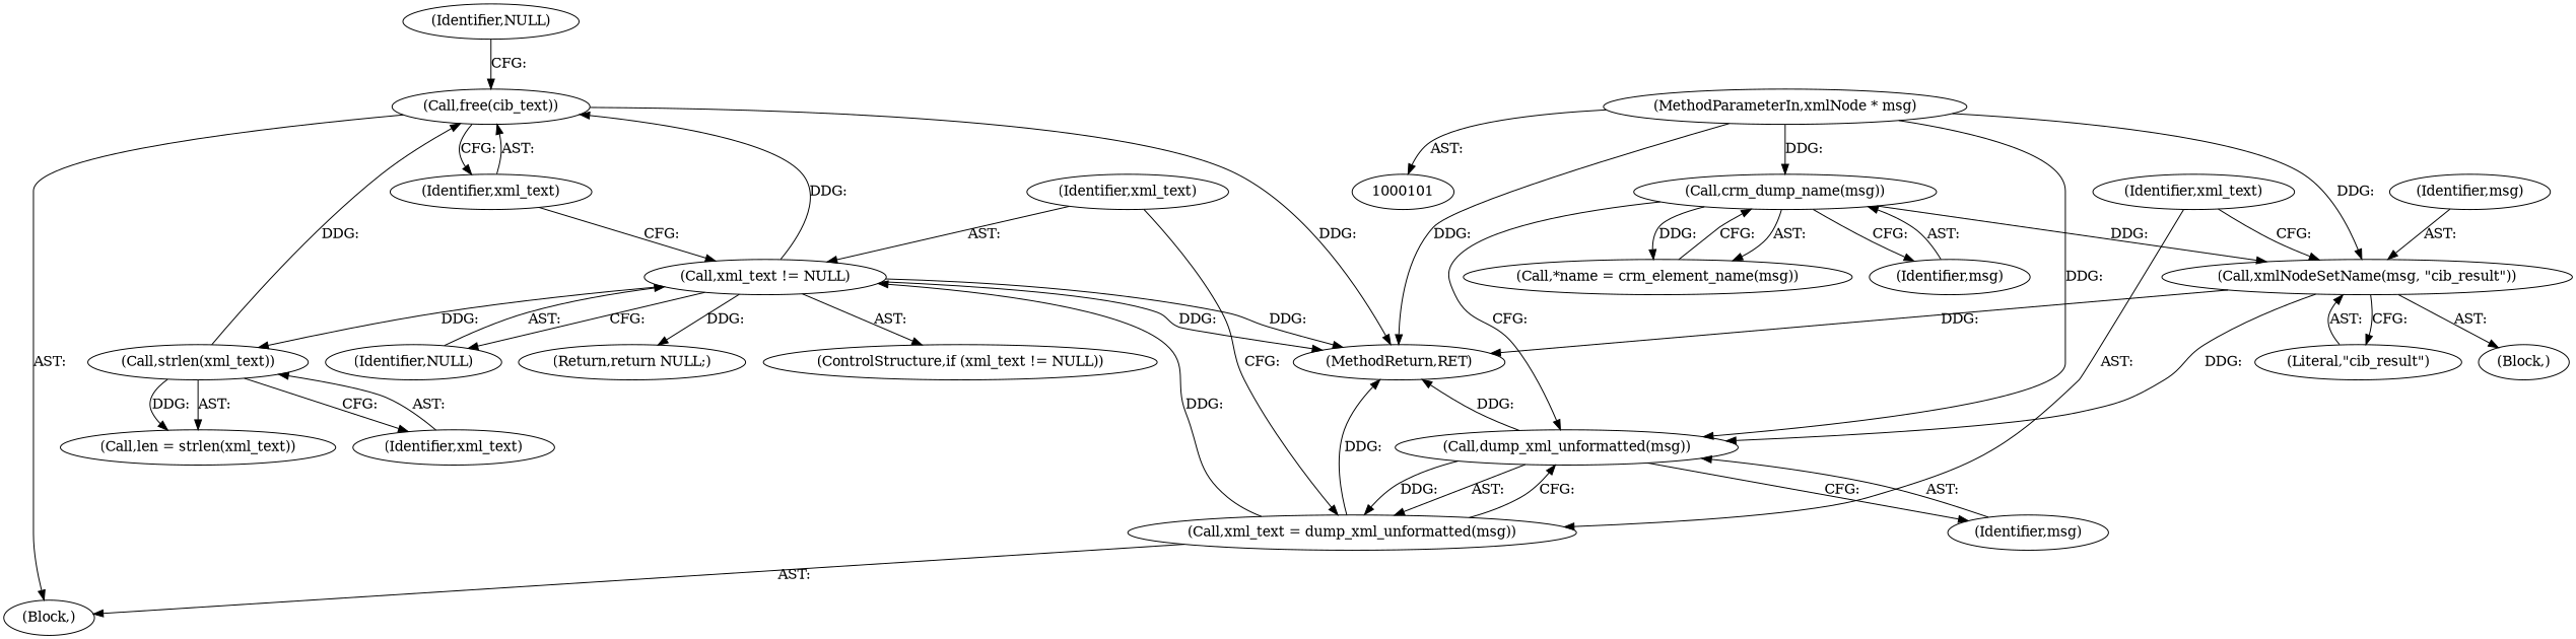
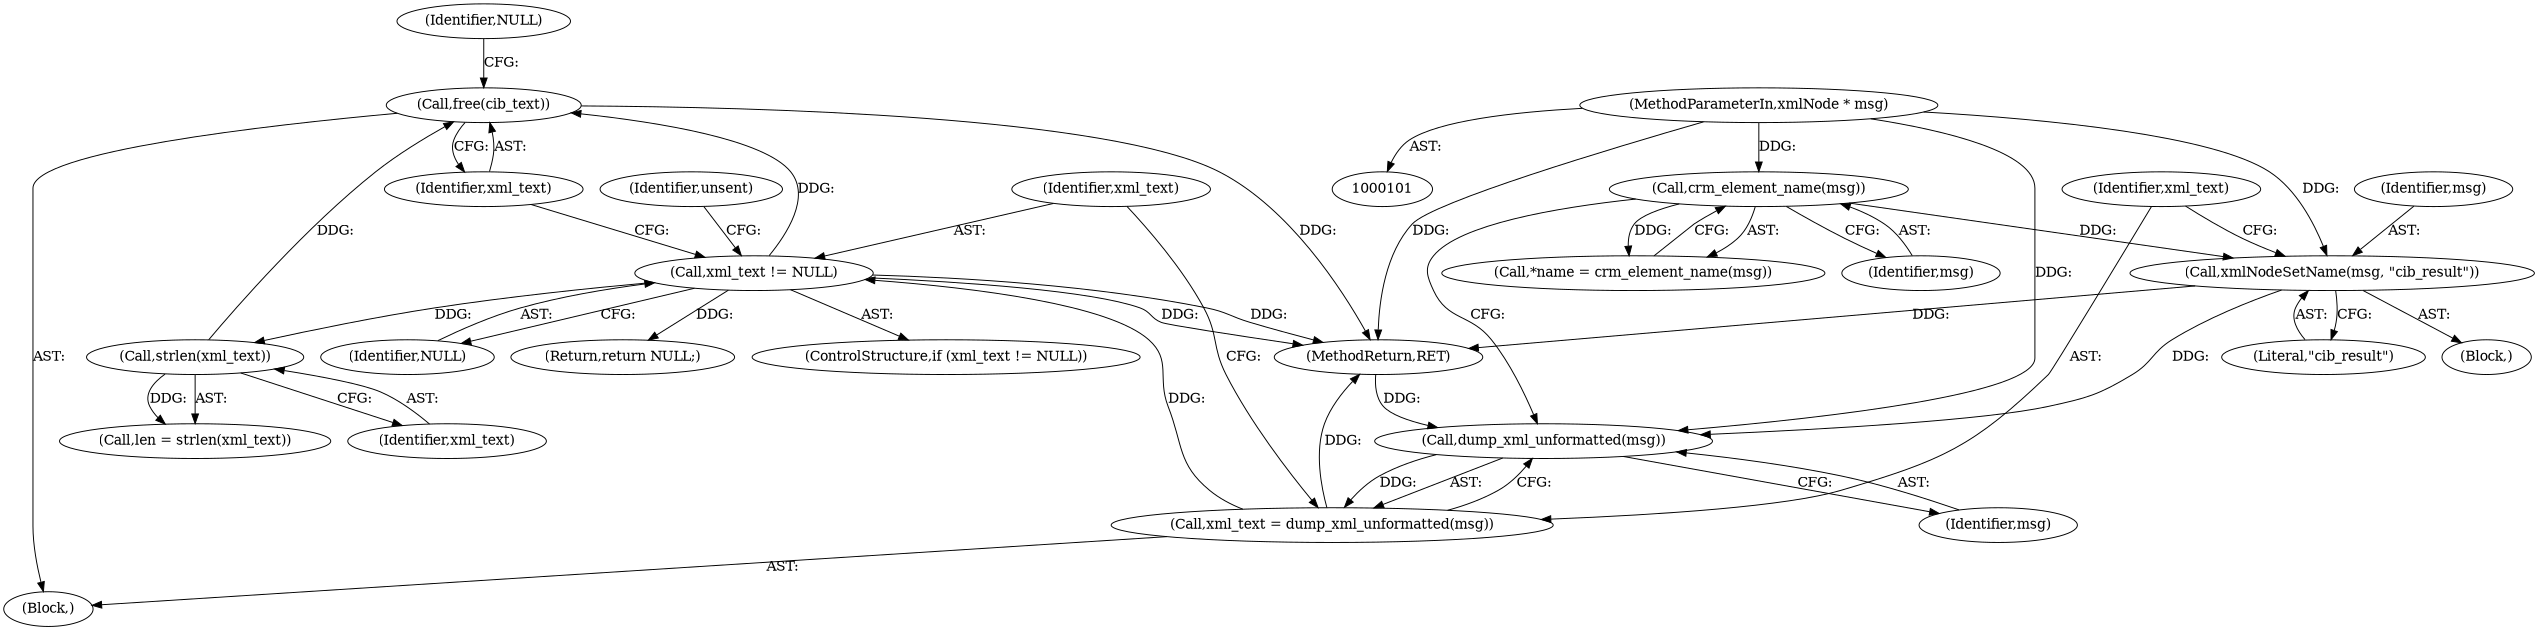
  digraph {
    n1 [label="(Call,free(cib_text))"]
    n2 [label="(Identifier,xml_text)"]
    n3 [label="(MethodReturn,RET)"]
    n4 [label="(Block,)"]
    n5 [label="(Call,xml_text != NULL)"]
    n6 [label="(Call,strlen(xml_text))"]
    n7 [label="(Call,len = strlen(xml_text))"]
    n8 [label="(Identifier,xml_text)"]
    n9 [label="(Return,return NULL;)"]
    n10 [label="(ControlStructure,if (xml_text != NULL))"]
    n11 [label="(Identifier,NULL)"]
    n12 [label="(Call,xml_text = dump_xml_unformatted(msg))"]
    n13 [label="(Call,dump_xml_unformatted(msg))"]
    n14 [label="(Identifier,msg)"]
-   n15 [label="(Call,crm_dump_name(msg))"]
+   n15 [label="(Call,crm_element_name(msg))"]
    n16 [label="(Call,xmlNodeSetName(msg, \"cib_result\"))"]
    n17 [label="(Call,*name = crm_element_name(msg))"]
    n18 [label="(Identifier,msg)"]
    n19 [label="(Block,)"]
    n20 [label="(Literal,\"cib_result\")"]
    n21 [label="(MethodParameterIn,xmlNode * msg)"]
    1000101
    n23 [label="(Identifier,xml_text)"]
+   n24 [label="(Identifier,unsent)"]
    n25 [label="(Identifier,msg)"]
    n26 [label="(Identifier,xml_text)"]
    n27 [label="(Identifier,NULL)"]
    n1 -> n2 [label="CFG: "]
    n1 -> n3 [label="DDG: "]
    n1 -> n4 [label="AST: "]
    n2 -> n1 [label="AST: "]
    n2 -> n5 [label="CFG: "]
    n5 -> n1 [label="DDG: "]
    n5 -> n3 [label="DDG: "]
    n5 -> n3 [label="DDG: "]
    n5 -> n6 [label="DDG: "]
    n5 -> n9 [label="DDG: "]
    n5 -> n10 [label="AST: "]
    n5 -> n11 [label="CFG: "]
    n6 -> n1 [label="DDG: "]
    n6 -> n7 [label="AST: "]
    n6 -> n7 [label="DDG: "]
    n6 -> n8 [label="CFG: "]
    n8 -> n6 [label="AST: "]
    n11 -> n5 [label="AST: "]
    n12 -> n3 [label="DDG: "]
    n12 -> n4 [label="AST: "]
    n12 -> n5 [label="DDG: "]
    n12 -> n13 [label="CFG: "]
-   n13 -> n3 [label="DDG: "]
+   n3 -> n13 [label="DDG: "]
    n13 -> n12 [label="AST: "]
    n13 -> n12 [label="DDG: "]
    n13 -> n14 [label="CFG: "]
    n14 -> n13 [label="AST: "]
    n15 -> n13 [label="CFG: "]
    n15 -> n16 [label="DDG: "]
    n15 -> n17 [label="AST: "]
    n15 -> n17 [label="DDG: "]
    n15 -> n18 [label="CFG: "]
    n16 -> n3 [label="DDG: "]
    n16 -> n13 [label="DDG: "]
    n16 -> n19 [label="AST: "]
    n16 -> n20 [label="CFG: "]
    n17 -> n15 [label="CFG: "]
    n18 -> n15 [label="AST: "]
    n20 -> n16 [label="AST: "]
    n21 -> n3 [label="DDG: "]
    n21 -> n13 [label="DDG: "]
    n21 -> n15 [label="DDG: "]
    n21 -> n16 [label="DDG: "]
    n21 -> 1000101 [label="AST: "]
    n23 -> n12 [label="AST: "]
    n23 -> n16 [label="CFG: "]
+   n24 -> n5 [label="CFG: "]
    n25 -> n16 [label="AST: "]
    n26 -> n5 [label="AST: "]
    n26 -> n12 [label="CFG: "]
    n27 -> n1 [label="CFG: "]
  }
